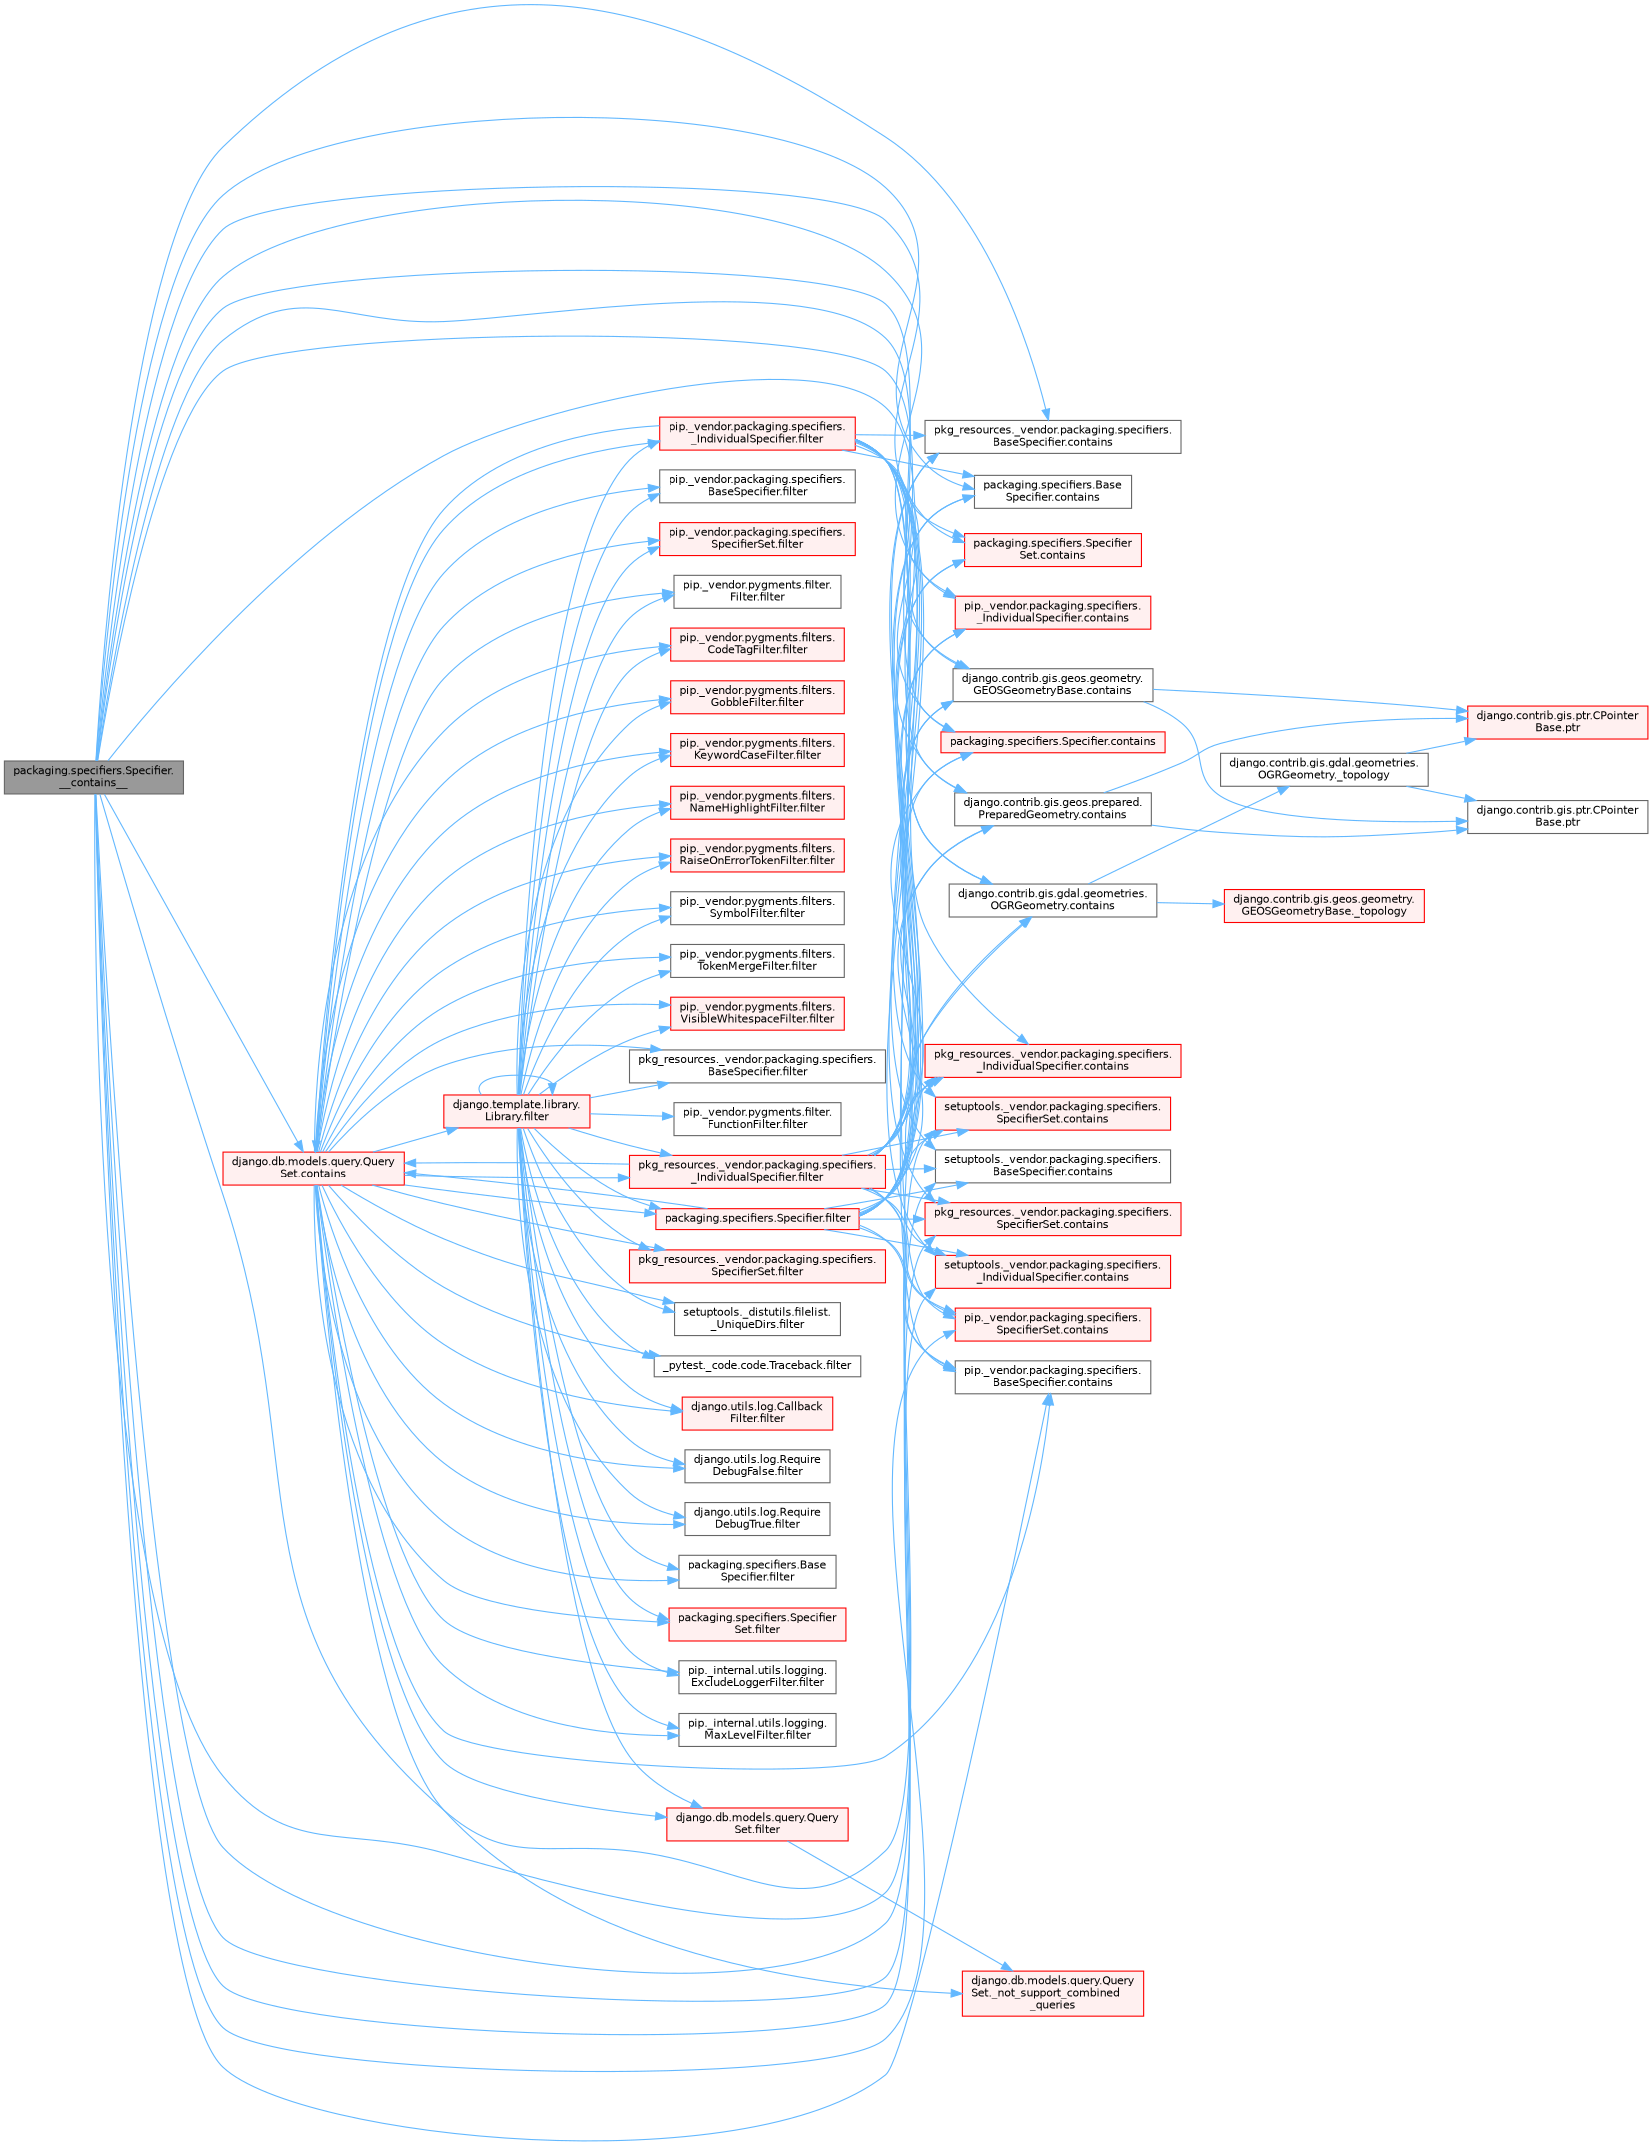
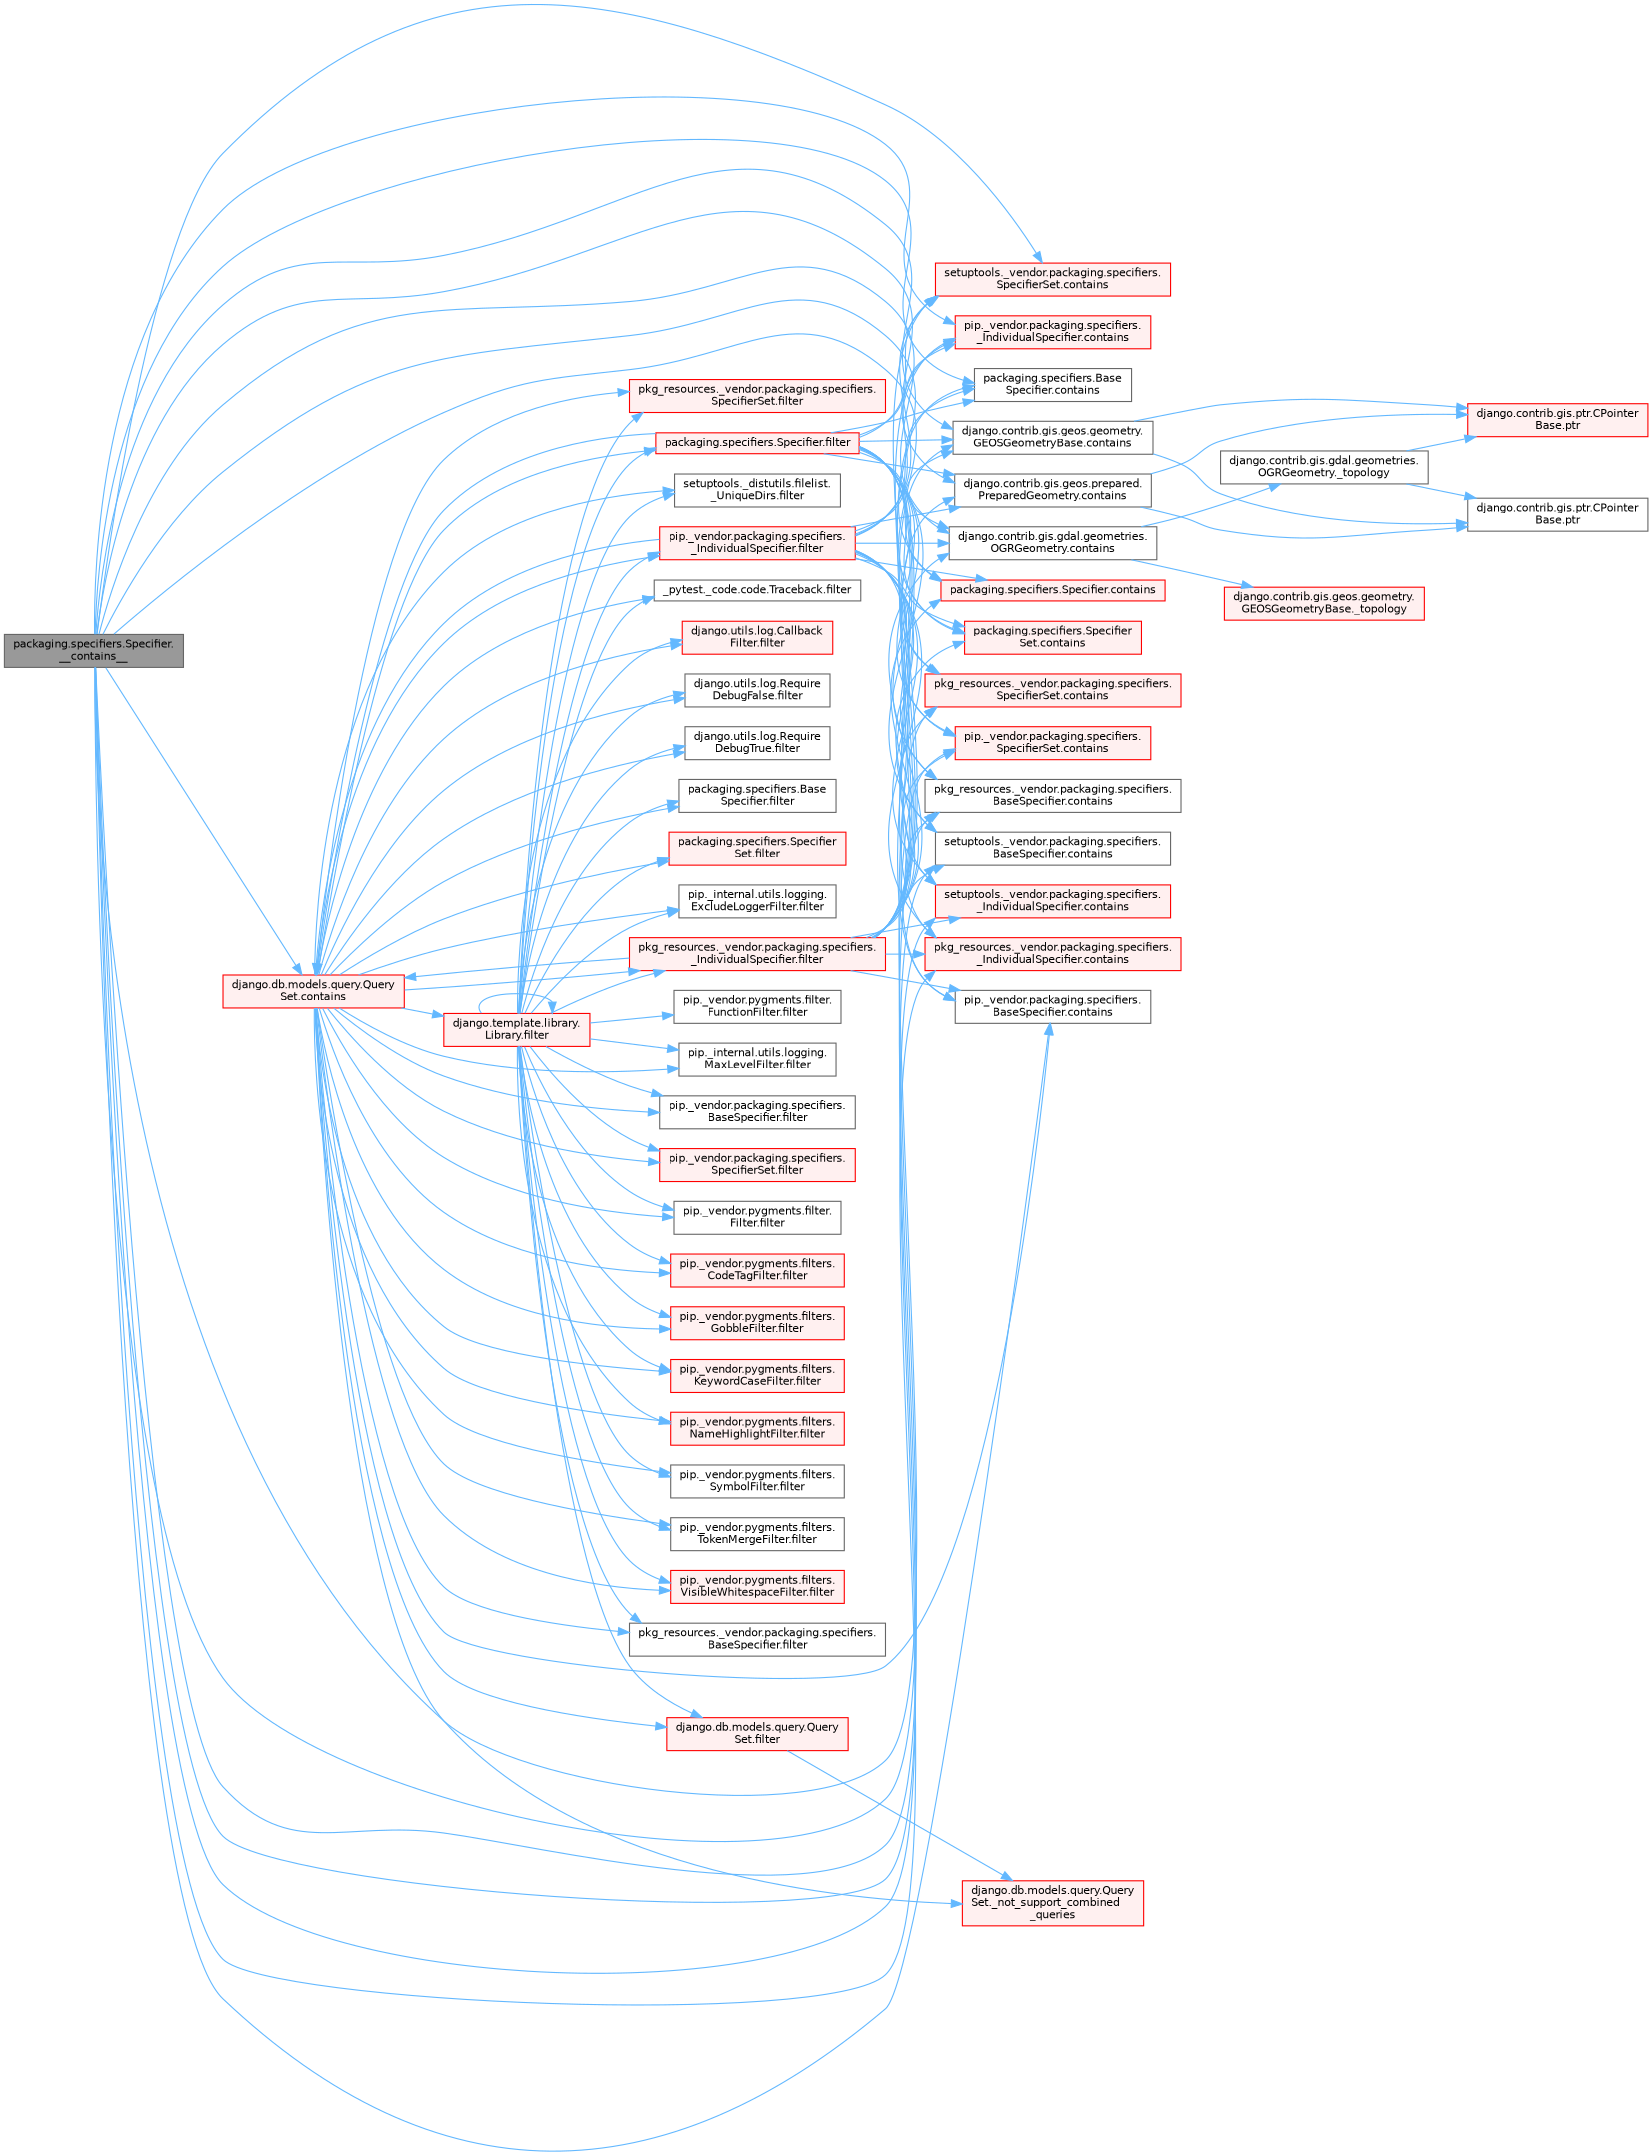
  digraph {
    rankdir=LR
    node [color=red fillcolor="#FFF0F0" fontname=Helvetica fontsize=10 shape=box style=filled]
    edge [color=steelblue1 fontname=Helvetica fontsize=10 labelfontname=Helvetica labelfontsize=10 style=solid]
    n1 [color=gray40 fillcolor=grey60 fontcolor=black height=0.2 label="packaging.specifiers.Specifier.\l__contains__" width=0.4]
    n2 [color=grey40 fillcolor=white height=0.2 label="django.contrib.gis.gdal.geometries.\lOGRGeometry.contains" width=0.4]
    n3 [color=grey40 fillcolor=white height=0.2 label="django.contrib.gis.geos.geometry.\lGEOSGeometryBase.contains" width=0.4]
    n4 [color=grey40 fillcolor=white height=0.2 label="django.contrib.gis.geos.prepared.\lPreparedGeometry.contains" width=0.4]
    n5 [height=0.2 label="django.db.models.query.Query\lSet.contains" width=0.4]
    n6 [color=grey40 fillcolor=white height=0.2 label="packaging.specifiers.Base\lSpecifier.contains" width=0.4]
    n7 [height=0.2 label="packaging.specifiers.Specifier.contains" width=0.4]
    n8 [height=0.2 label="packaging.specifiers.Specifier\lSet.contains" width=0.4]
    n9 [height=0.2 label="pip._vendor.packaging.specifiers.\l_IndividualSpecifier.contains" width=0.4]
    n10 [color=grey40 fillcolor=white height=0.2 label="pip._vendor.packaging.specifiers.\lBaseSpecifier.contains" width=0.4]
    n11 [height=0.2 label="pip._vendor.packaging.specifiers.\lSpecifierSet.contains" width=0.4]
    n12 [height=0.2 label="pkg_resources._vendor.packaging.specifiers.\l_IndividualSpecifier.contains" width=0.4]
    n13 [color=grey40 fillcolor=white height=0.2 label="pkg_resources._vendor.packaging.specifiers.\lBaseSpecifier.contains" width=0.4]
    n14 [height=0.2 label="pkg_resources._vendor.packaging.specifiers.\lSpecifierSet.contains" width=0.4]
    n15 [height=0.2 label="setuptools._vendor.packaging.specifiers.\l_IndividualSpecifier.contains" width=0.4]
    n16 [color=grey40 fillcolor=white height=0.2 label="setuptools._vendor.packaging.specifiers.\lBaseSpecifier.contains" width=0.4]
    n17 [height=0.2 label="setuptools._vendor.packaging.specifiers.\lSpecifierSet.contains" width=0.4]
    n18 [color=grey40 fillcolor=white height=0.2 label="django.contrib.gis.gdal.geometries.\lOGRGeometry._topology" width=0.4]
    n19 [height=0.2 label="django.contrib.gis.geos.geometry.\lGEOSGeometryBase._topology" width=0.4]
    n20 [height=0.2 label="django.contrib.gis.ptr.CPointer\lBase.ptr" width=0.4]
    n21 [color=grey40 fillcolor=white height=0.2 label="django.contrib.gis.ptr.CPointer\lBase.ptr" width=0.4]
    n22 [height=0.2 label="django.db.models.query.Query\lSet._not_support_combined\l_queries" width=0.4]
    n23 [color=grey40 fillcolor=white height=0.2 label="_pytest._code.code.Traceback.filter" width=0.4]
    n24 [height=0.2 label="django.db.models.query.Query\lSet.filter" width=0.4]
    n25 [height=0.2 label="django.template.library.\lLibrary.filter" width=0.4]
    n26 [height=0.2 label="django.utils.log.Callback\lFilter.filter" width=0.4]
    n27 [color=grey40 fillcolor=white height=0.2 label="django.utils.log.Require\lDebugFalse.filter" width=0.4]
    n28 [color=grey40 fillcolor=white height=0.2 label="django.utils.log.Require\lDebugTrue.filter" width=0.4]
    n29 [color=grey40 fillcolor=white height=0.2 label="packaging.specifiers.Base\lSpecifier.filter" width=0.4]
    n30 [height=0.2 label="packaging.specifiers.Specifier.filter" width=0.4]
    n31 [height=0.2 label="packaging.specifiers.Specifier\lSet.filter" width=0.4]
    n32 [color=grey40 fillcolor=white height=0.2 label="pip._internal.utils.logging.\lExcludeLoggerFilter.filter" width=0.4]
    n33 [color=grey40 fillcolor=white height=0.2 label="pip._internal.utils.logging.\lMaxLevelFilter.filter" width=0.4]
    n34 [height=0.2 label="pip._vendor.packaging.specifiers.\l_IndividualSpecifier.filter" width=0.4]
    n35 [color=grey40 fillcolor=white height=0.2 label="pip._vendor.packaging.specifiers.\lBaseSpecifier.filter" width=0.4]
    n36 [height=0.2 label="pip._vendor.packaging.specifiers.\lSpecifierSet.filter" width=0.4]
    n37 [color=grey40 fillcolor=white height=0.2 label="pip._vendor.pygments.filter.\lFilter.filter" width=0.4]
    n38 [height=0.2 label="pip._vendor.pygments.filters.\lCodeTagFilter.filter" width=0.4]
    n39 [height=0.2 label="pip._vendor.pygments.filters.\lGobbleFilter.filter" width=0.4]
    n40 [height=0.2 label="pip._vendor.pygments.filters.\lKeywordCaseFilter.filter" width=0.4]
    n41 [height=0.2 label="pip._vendor.pygments.filters.\lNameHighlightFilter.filter" width=0.4]
-   n42 [height=0.2 label="pip._vendor.pygments.filters.\lRaiseOnErrorTokenFilter.filter" width=0.4]
    n43 [color=grey40 fillcolor=white height=0.2 label="pip._vendor.pygments.filters.\lSymbolFilter.filter" width=0.4]
    n44 [color=grey40 fillcolor=white height=0.2 label="pip._vendor.pygments.filters.\lTokenMergeFilter.filter" width=0.4]
    n45 [height=0.2 label="pip._vendor.pygments.filters.\lVisibleWhitespaceFilter.filter" width=0.4]
    n46 [height=0.2 label="pkg_resources._vendor.packaging.specifiers.\l_IndividualSpecifier.filter" width=0.4]
    n47 [color=grey40 fillcolor=white height=0.2 label="pkg_resources._vendor.packaging.specifiers.\lBaseSpecifier.filter" width=0.4]
    n48 [height=0.2 label="pkg_resources._vendor.packaging.specifiers.\lSpecifierSet.filter" width=0.4]
    n49 [color=grey40 fillcolor=white height=0.2 label="setuptools._distutils.filelist.\l_UniqueDirs.filter" width=0.4]
    n50 [color=grey40 fillcolor=white height=0.2 label="pip._vendor.pygments.filter.\lFunctionFilter.filter" width=0.4]
    n1 -> n2
    n1 -> n3
    n1 -> n4
    n1 -> n5
    n1 -> n6
    n1 -> n7
    n1 -> n8
    n1 -> n9
    n1 -> n10
    n1 -> n11
    n1 -> n12
    n1 -> n13
    n1 -> n14
    n1 -> n15
    n1 -> n16
    n1 -> n17
    n2 -> n18
    n2 -> n19
    n3 -> n20
    n3 -> n21
    n4 -> n20
    n4 -> n21
    n5 -> n10
    n5 -> n22
    n5 -> n23
    n5 -> n24
    n5 -> n25
    n5 -> n26
    n5 -> n27
    n5 -> n28
    n5 -> n29
    n5 -> n30
    n5 -> n31
    n5 -> n32
    n5 -> n33
    n5 -> n34
    n5 -> n35
    n5 -> n36
    n5 -> n37
    n5 -> n38
    n5 -> n39
    n5 -> n40
    n5 -> n41
-   n5 -> n42
    n5 -> n43
    n5 -> n44
    n5 -> n45
    n5 -> n46
    n5 -> n47
    n5 -> n48
    n5 -> n49
    n18 -> n20
    n18 -> n21
    n24 -> n22
    n25 -> n23
    n25 -> n24
    n25 -> n25
    n25 -> n26
    n25 -> n27
    n25 -> n28
    n25 -> n29
    n25 -> n30
    n25 -> n31
    n25 -> n32
    n25 -> n33
    n25 -> n34
    n25 -> n35
    n25 -> n36
    n25 -> n37
    n25 -> n38
    n25 -> n39
    n25 -> n40
    n25 -> n41
-   n25 -> n42
    n25 -> n43
    n25 -> n44
    n25 -> n45
    n25 -> n46
    n25 -> n47
    n25 -> n48
    n25 -> n49
    n25 -> n50
    n30 -> n2
    n30 -> n3
    n30 -> n4
    n30 -> n5
    n30 -> n6
    n30 -> n7
    n30 -> n8
    n30 -> n9
    n30 -> n10
    n30 -> n11
    n30 -> n12
    n30 -> n13
    n30 -> n14
    n30 -> n15
    n30 -> n16
    n30 -> n17
    n34 -> n2
    n34 -> n3
    n34 -> n4
    n34 -> n5
    n34 -> n6
    n34 -> n7
    n34 -> n8
    n34 -> n9
    n34 -> n10
    n34 -> n11
    n34 -> n12
    n34 -> n13
    n34 -> n14
    n34 -> n15
    n34 -> n16
    n34 -> n17
    n46 -> n2
    n46 -> n3
    n46 -> n4
    n46 -> n5
    n46 -> n6
    n46 -> n7
    n46 -> n8
    n46 -> n9
    n46 -> n10
    n46 -> n11
    n46 -> n12
    n46 -> n13
    n46 -> n14
    n46 -> n15
    n46 -> n16
    n46 -> n17
  }
